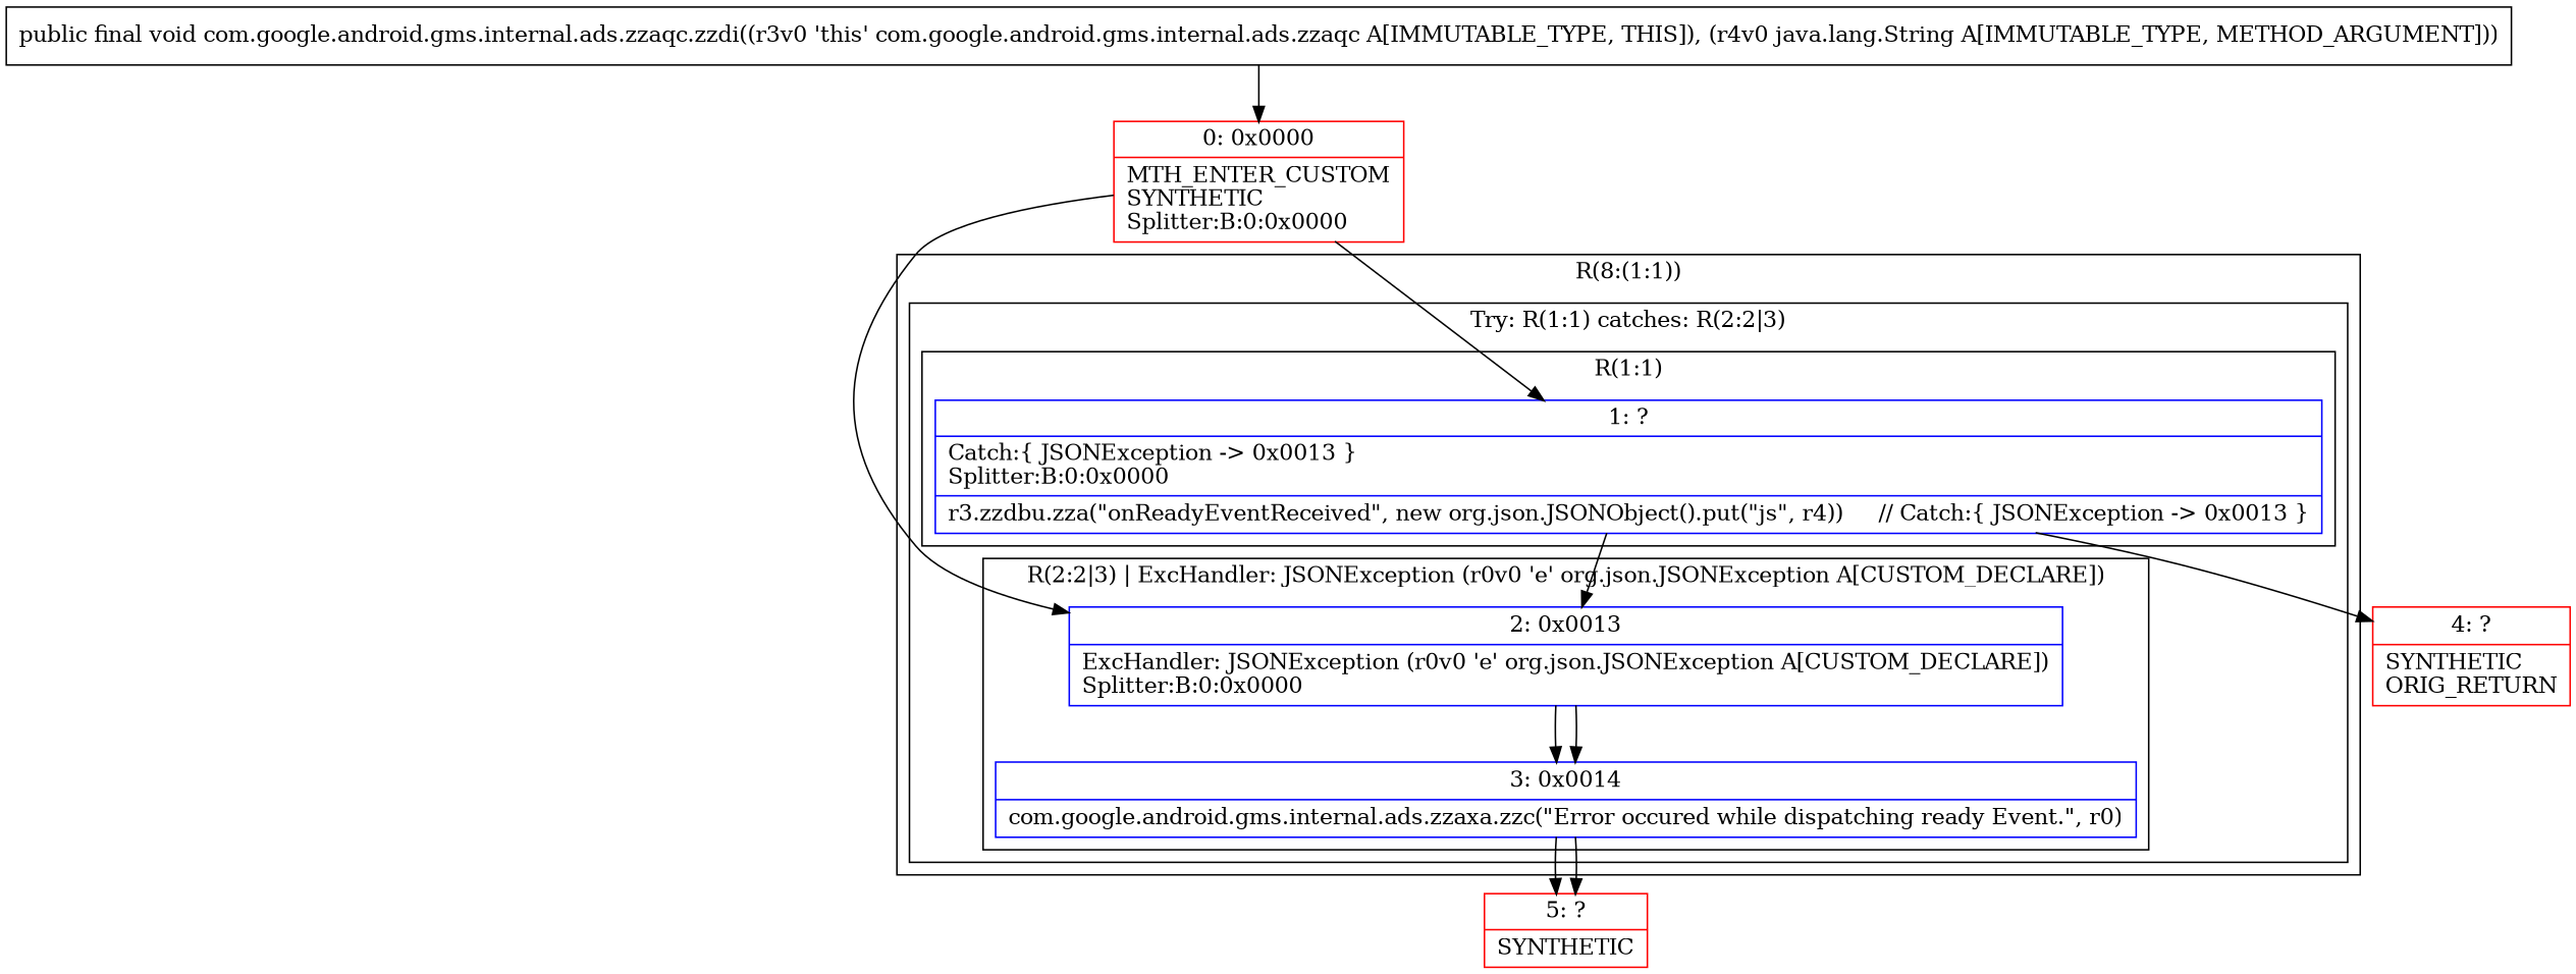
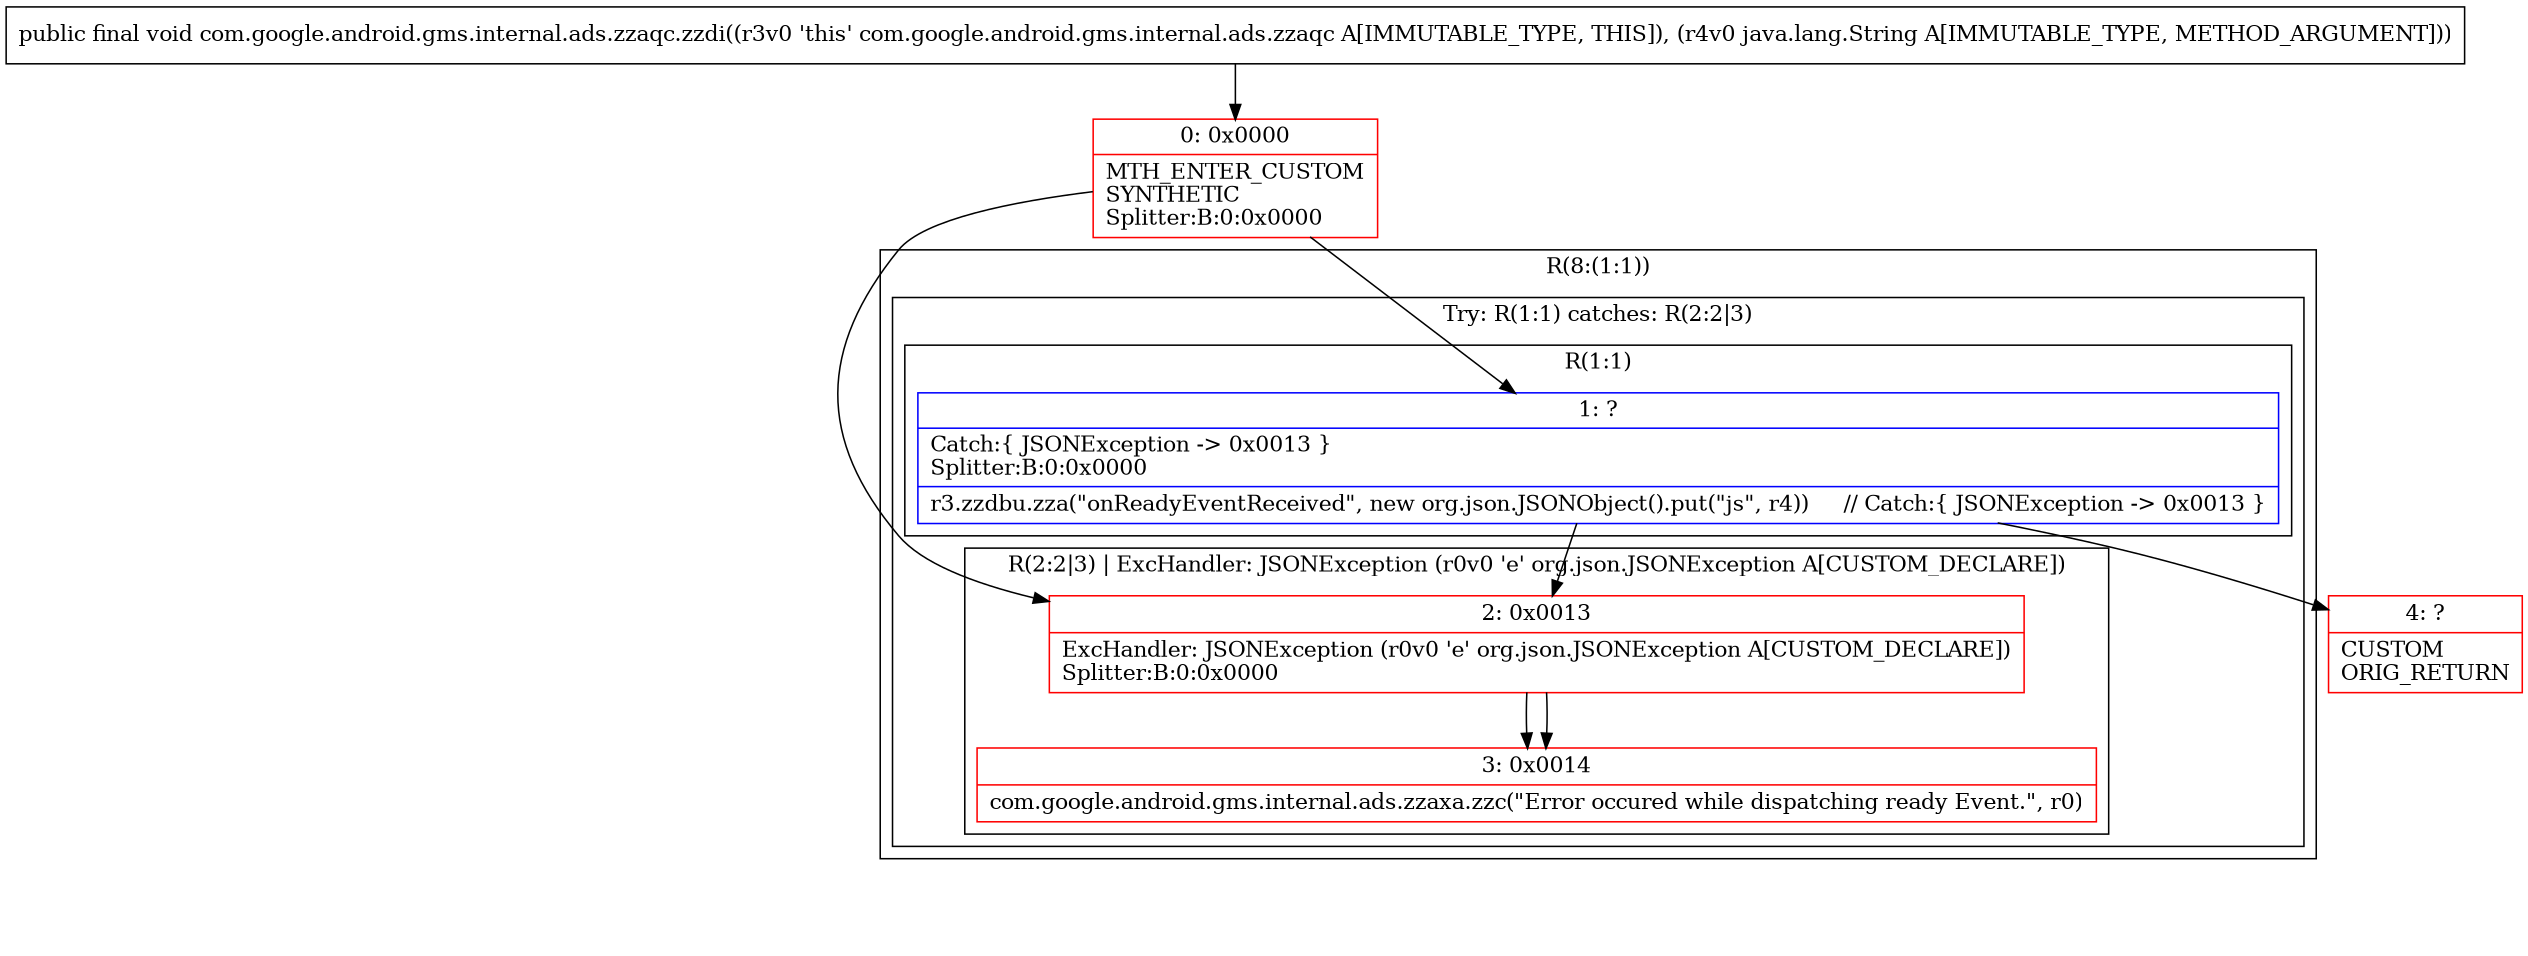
  digraph {
    node [color=blue shape=record]
    n1 [label="{1\:\ ?|Catch:\{ JSONException \-\> 0x0013 \}\lSplitter:B:0:0x0000\l|r3.zzdbu.zza(\"onReadyEventReceived\", new org.json.JSONObject().put(\"js\", r4))     \/\/ Catch:\{ JSONException \-\> 0x0013 \}\l}"]
-   n2 [label="{2\:\ 0x0013|ExcHandler: JSONException (r0v0 'e' org.json.JSONException A[CUSTOM_DECLARE])\lSplitter:B:0:0x0000\l}"]
-   n3 [label="{3\:\ 0x0014|com.google.android.gms.internal.ads.zzaxa.zzc(\"Error occured while dispatching ready Event.\", r0)\l}"]
-   n4 [color=red label="{4\:\ ?|SYNTHETIC\lORIG_RETURN\l}"]
-   n5 [color=red label="{5\:\ ?|SYNTHETIC\l}"]
+   n2 [color=red label="{2\:\ 0x0013|ExcHandler: JSONException (r0v0 'e' org.json.JSONException A[CUSTOM_DECLARE])\lSplitter:B:0:0x0000\l}"]
+   n3 [color=red label="{3\:\ 0x0014|com.google.android.gms.internal.ads.zzaxa.zzc(\"Error occured while dispatching ready Event.\", r0)\l}"]
+   n4 [color=red label="{4\:\ ?|CUSTOM\lORIG_RETURN\l}"]
    n6 [color=red label="{0\:\ 0x0000|MTH_ENTER_CUSTOM\lSYNTHETIC\lSplitter:B:0:0x0000\l}"]
    n7 [label="{public final void com.google.android.gms.internal.ads.zzaqc.zzdi((r3v0 'this' com.google.android.gms.internal.ads.zzaqc A[IMMUTABLE_TYPE, THIS]), (r4v0 java.lang.String A[IMMUTABLE_TYPE, METHOD_ARGUMENT])) }" color=""]
    subgraph cluster_1 {
      label="R(8:(1:1))"
      subgraph cluster_2 {
        label="Try: R(1:1) catches: R(2:2|3)"
        subgraph cluster_3 {
          label="R(1:1)"
          n1
        }
        subgraph cluster_4 {
          label="R(2:2|3) | ExcHandler: JSONException (r0v0 'e' org.json.JSONException A[CUSTOM_DECLARE])\l"
          n2
          n3
        }
      }
    }
    subgraph cluster_5 {
      label="R(2:2|3) | ExcHandler: JSONException (r0v0 'e' org.json.JSONException A[CUSTOM_DECLARE])\l"
    }
    n1 -> n2
    n1 -> n4
    n2 -> n3
    n2 -> n3
-   n3 -> n5
-   n3 -> n5
    n6 -> n1
    n6 -> n2
    n7 -> n6
  }
